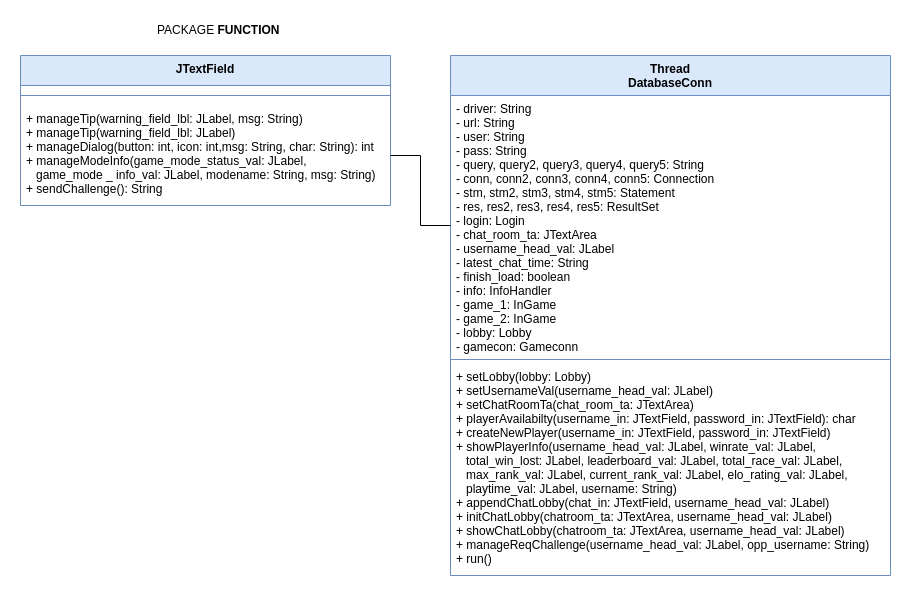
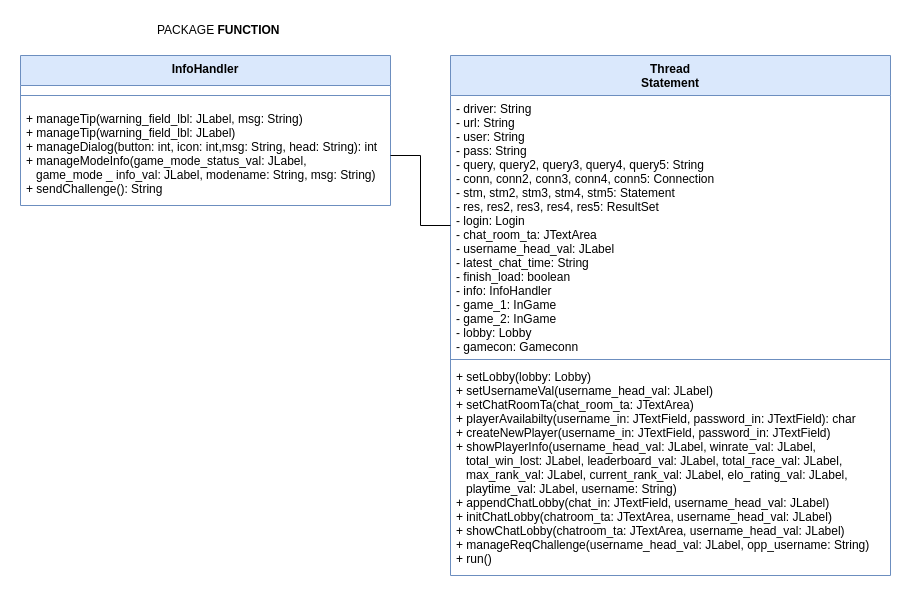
  <mxCell id="0" />
  <mxCell id="1" parent="0" />
- <mxCell id="2" value="JTextField" style="swimlane;fontStyle=1;align=center;verticalAlign=top;childLayout=stackLayout;horizontal=1;startSize=30;horizontalStack=0;resizeParent=1;resizeParentMax=0;resizeLast=0;collapsible=1;marginBottom=0;fillColor=#dae8fc;strokeColor=#6c8ebf;" parent="1" vertex="1"><mxGeometry x="20" y="55" width="370" height="150" as="geometry" /></mxCell>
+ <mxCell id="2" value="InfoHandler" style="swimlane;fontStyle=1;align=center;verticalAlign=top;childLayout=stackLayout;horizontal=1;startSize=30;horizontalStack=0;resizeParent=1;resizeParentMax=0;resizeLast=0;collapsible=1;marginBottom=0;fillColor=#dae8fc;strokeColor=#6c8ebf;" parent="1" vertex="1"><mxGeometry x="20" y="55" width="370" height="150" as="geometry" /></mxCell>
  <mxCell id="3" value="" style="line;strokeWidth=1;fillColor=#dae8fc;align=left;verticalAlign=middle;spacingTop=-1;spacingLeft=3;spacingRight=3;rotatable=0;labelPosition=right;points=[];portConstraint=eastwest;strokeColor=#6c8ebf;" parent="2" vertex="1"><mxGeometry y="30" width="370" height="20" as="geometry" /></mxCell>
- <mxCell id="4" value="+ manageTip(warning_field_lbl: JLabel, msg: String)&#10;+ manageTip(warning_field_lbl: JLabel)&#10;+ manageDialog(button: int, icon: int,msg: String, char: String): int&#10;+ manageModeInfo(game_mode_status_val: JLabel,  &#10;   game_mode _ info_val: JLabel, modename: String, msg: String)&#10;+ sendChallenge(): String&#10;&#10;" style="text;strokeColor=none;fillColor=none;align=left;verticalAlign=top;spacingLeft=4;spacingRight=4;overflow=hidden;rotatable=0;points=[[0,0.5],[1,0.5]];portConstraint=eastwest;" parent="2" vertex="1"><mxGeometry y="50" width="370" height="100" as="geometry" /></mxCell>
+ <mxCell id="4" value="+ manageTip(warning_field_lbl: JLabel, msg: String)&#10;+ manageTip(warning_field_lbl: JLabel)&#10;+ manageDialog(button: int, icon: int,msg: String, head: String): int&#10;+ manageModeInfo(game_mode_status_val: JLabel,  &#10;   game_mode _ info_val: JLabel, modename: String, msg: String)&#10;+ sendChallenge(): String&#10;&#10;" style="text;strokeColor=none;fillColor=none;align=left;verticalAlign=top;spacingLeft=4;spacingRight=4;overflow=hidden;rotatable=0;points=[[0,0.5],[1,0.5]];portConstraint=eastwest;" parent="2" vertex="1"><mxGeometry y="50" width="370" height="100" as="geometry" /></mxCell>
  <mxCell id="5" value="&lt;span style=&quot;font-weight: normal&quot;&gt;PACKAGE&lt;/span&gt; FUNCTION" style="text;html=1;align=left;verticalAlign=middle;resizable=0;points=[];autosize=1;fontStyle=1" parent="1" vertex="1"><mxGeometry x="155" y="20" width="140" height="20" as="geometry" /></mxCell>
- <mxCell id="6" value="Thread&#10;DatabaseConn" style="swimlane;fontStyle=1;align=center;verticalAlign=top;childLayout=stackLayout;horizontal=1;startSize=40;horizontalStack=0;resizeParent=1;resizeParentMax=0;resizeLast=0;collapsible=1;marginBottom=0;fillColor=#dae8fc;strokeColor=#6c8ebf;" parent="1" vertex="1"><mxGeometry x="450" y="55" width="440" height="520" as="geometry" /></mxCell>
+ <mxCell id="6" value="Thread&#10;Statement" style="swimlane;fontStyle=1;align=center;verticalAlign=top;childLayout=stackLayout;horizontal=1;startSize=40;horizontalStack=0;resizeParent=1;resizeParentMax=0;resizeLast=0;collapsible=1;marginBottom=0;fillColor=#dae8fc;strokeColor=#6c8ebf;" parent="1" vertex="1"><mxGeometry x="450" y="55" width="440" height="520" as="geometry" /></mxCell>
  <mxCell id="7" value="- driver: String&#10;- url: String&#10;- user: String&#10;- pass: String&#10;- query, query2, query3, query4, query5: String&#10;- conn, conn2, conn3, conn4, conn5: Connection&#10;- stm, stm2, stm3, stm4, stm5: Statement&#10;- res, res2, res3, res4, res5: ResultSet&#10;- login: Login&#10;- chat_room_ta: JTextArea&#10;- username_head_val: JLabel&#10;- latest_chat_time: String&#10;- finish_load: boolean&#10;- info: InfoHandler&#10;- game_1: InGame&#10;- game_2: InGame&#10;- lobby: Lobby&#10;- gamecon: Gameconn&#10;" style="text;strokeColor=none;fillColor=none;align=left;verticalAlign=top;spacingLeft=4;spacingRight=4;overflow=hidden;rotatable=0;points=[[0,0.5],[1,0.5]];portConstraint=eastwest;" parent="6" vertex="1"><mxGeometry y="40" width="440" height="260" as="geometry" /></mxCell>
  <mxCell id="8" value="" style="line;strokeWidth=1;fillColor=#dae8fc;align=left;verticalAlign=middle;spacingTop=-1;spacingLeft=3;spacingRight=3;rotatable=0;labelPosition=right;points=[];portConstraint=eastwest;strokeColor=#6c8ebf;" parent="6" vertex="1"><mxGeometry y="300" width="440" height="8" as="geometry" /></mxCell>
  <mxCell id="9" value="+ setLobby(lobby: Lobby)&#10;+ setUsernameVal(username_head_val: JLabel)&#10;+ setChatRoomTa(chat_room_ta: JTextArea)&#10;+ playerAvailabilty(username_in: JTextField, password_in: JTextField): char&#10;+ createNewPlayer(username_in: JTextField, password_in: JTextField)&#10;+ showPlayerInfo(username_head_val: JLabel, winrate_val: JLabel, &#10;   total_win_lost: JLabel, leaderboard_val: JLabel, total_race_val: JLabel, &#10;   max_rank_val: JLabel, current_rank_val: JLabel, elo_rating_val: JLabel, &#10;   playtime_val: JLabel, username: String)&#10;+ appendChatLobby(chat_in: JTextField, username_head_val: JLabel)&#10;+ initChatLobby(chatroom_ta: JTextArea, username_head_val: JLabel)&#10;+ showChatLobby(chatroom_ta: JTextArea, username_head_val: JLabel)&#10;+ manageReqChallenge(username_head_val: JLabel, opp_username: String)&#10;+ run()&#10;" style="text;strokeColor=none;fillColor=none;align=left;verticalAlign=top;spacingLeft=4;spacingRight=4;overflow=hidden;rotatable=0;points=[[0,0.5],[1,0.5]];portConstraint=eastwest;" parent="6" vertex="1"><mxGeometry y="308" width="440" height="212" as="geometry" /></mxCell>
  <mxCell id="10" style="edgeStyle=orthogonalEdgeStyle;rounded=0;orthogonalLoop=1;jettySize=auto;html=1;exitX=1;exitY=0.5;exitDx=0;exitDy=0;entryX=0;entryY=0.5;entryDx=0;entryDy=0;endArrow=none;endFill=0;" edge="1" parent="1" source="4" target="7"><mxGeometry relative="1" as="geometry" /></mxCell>
